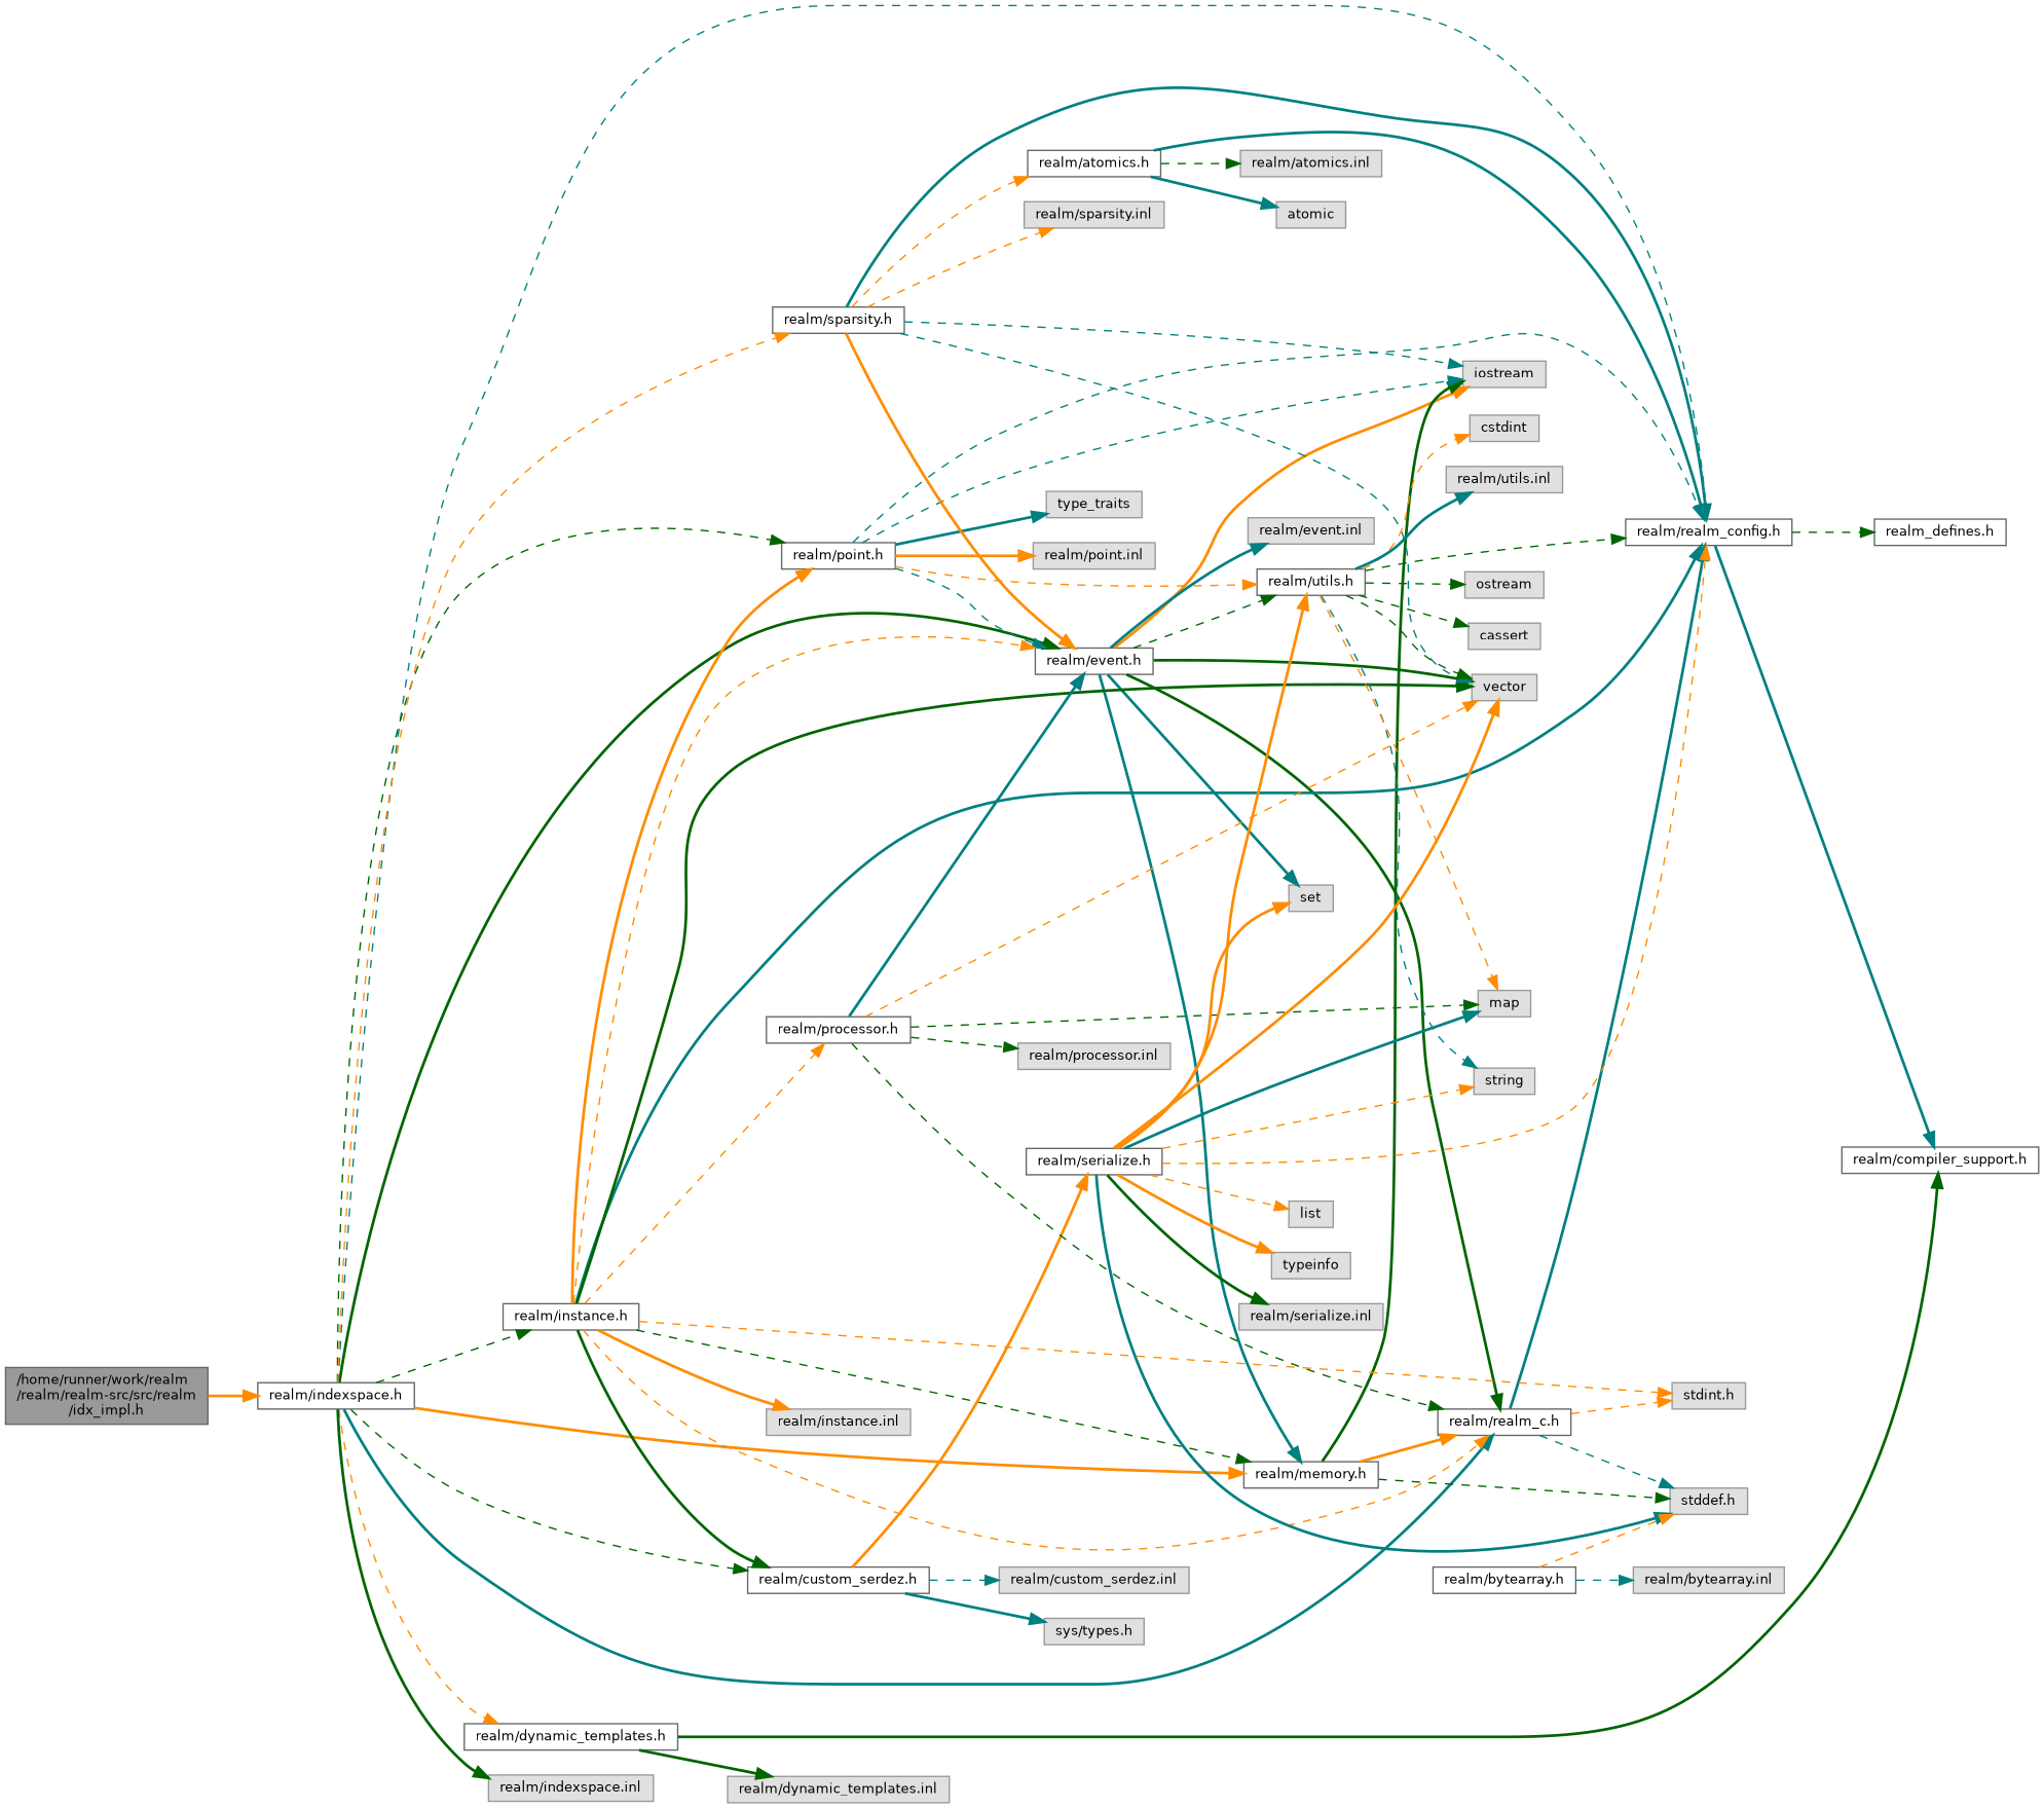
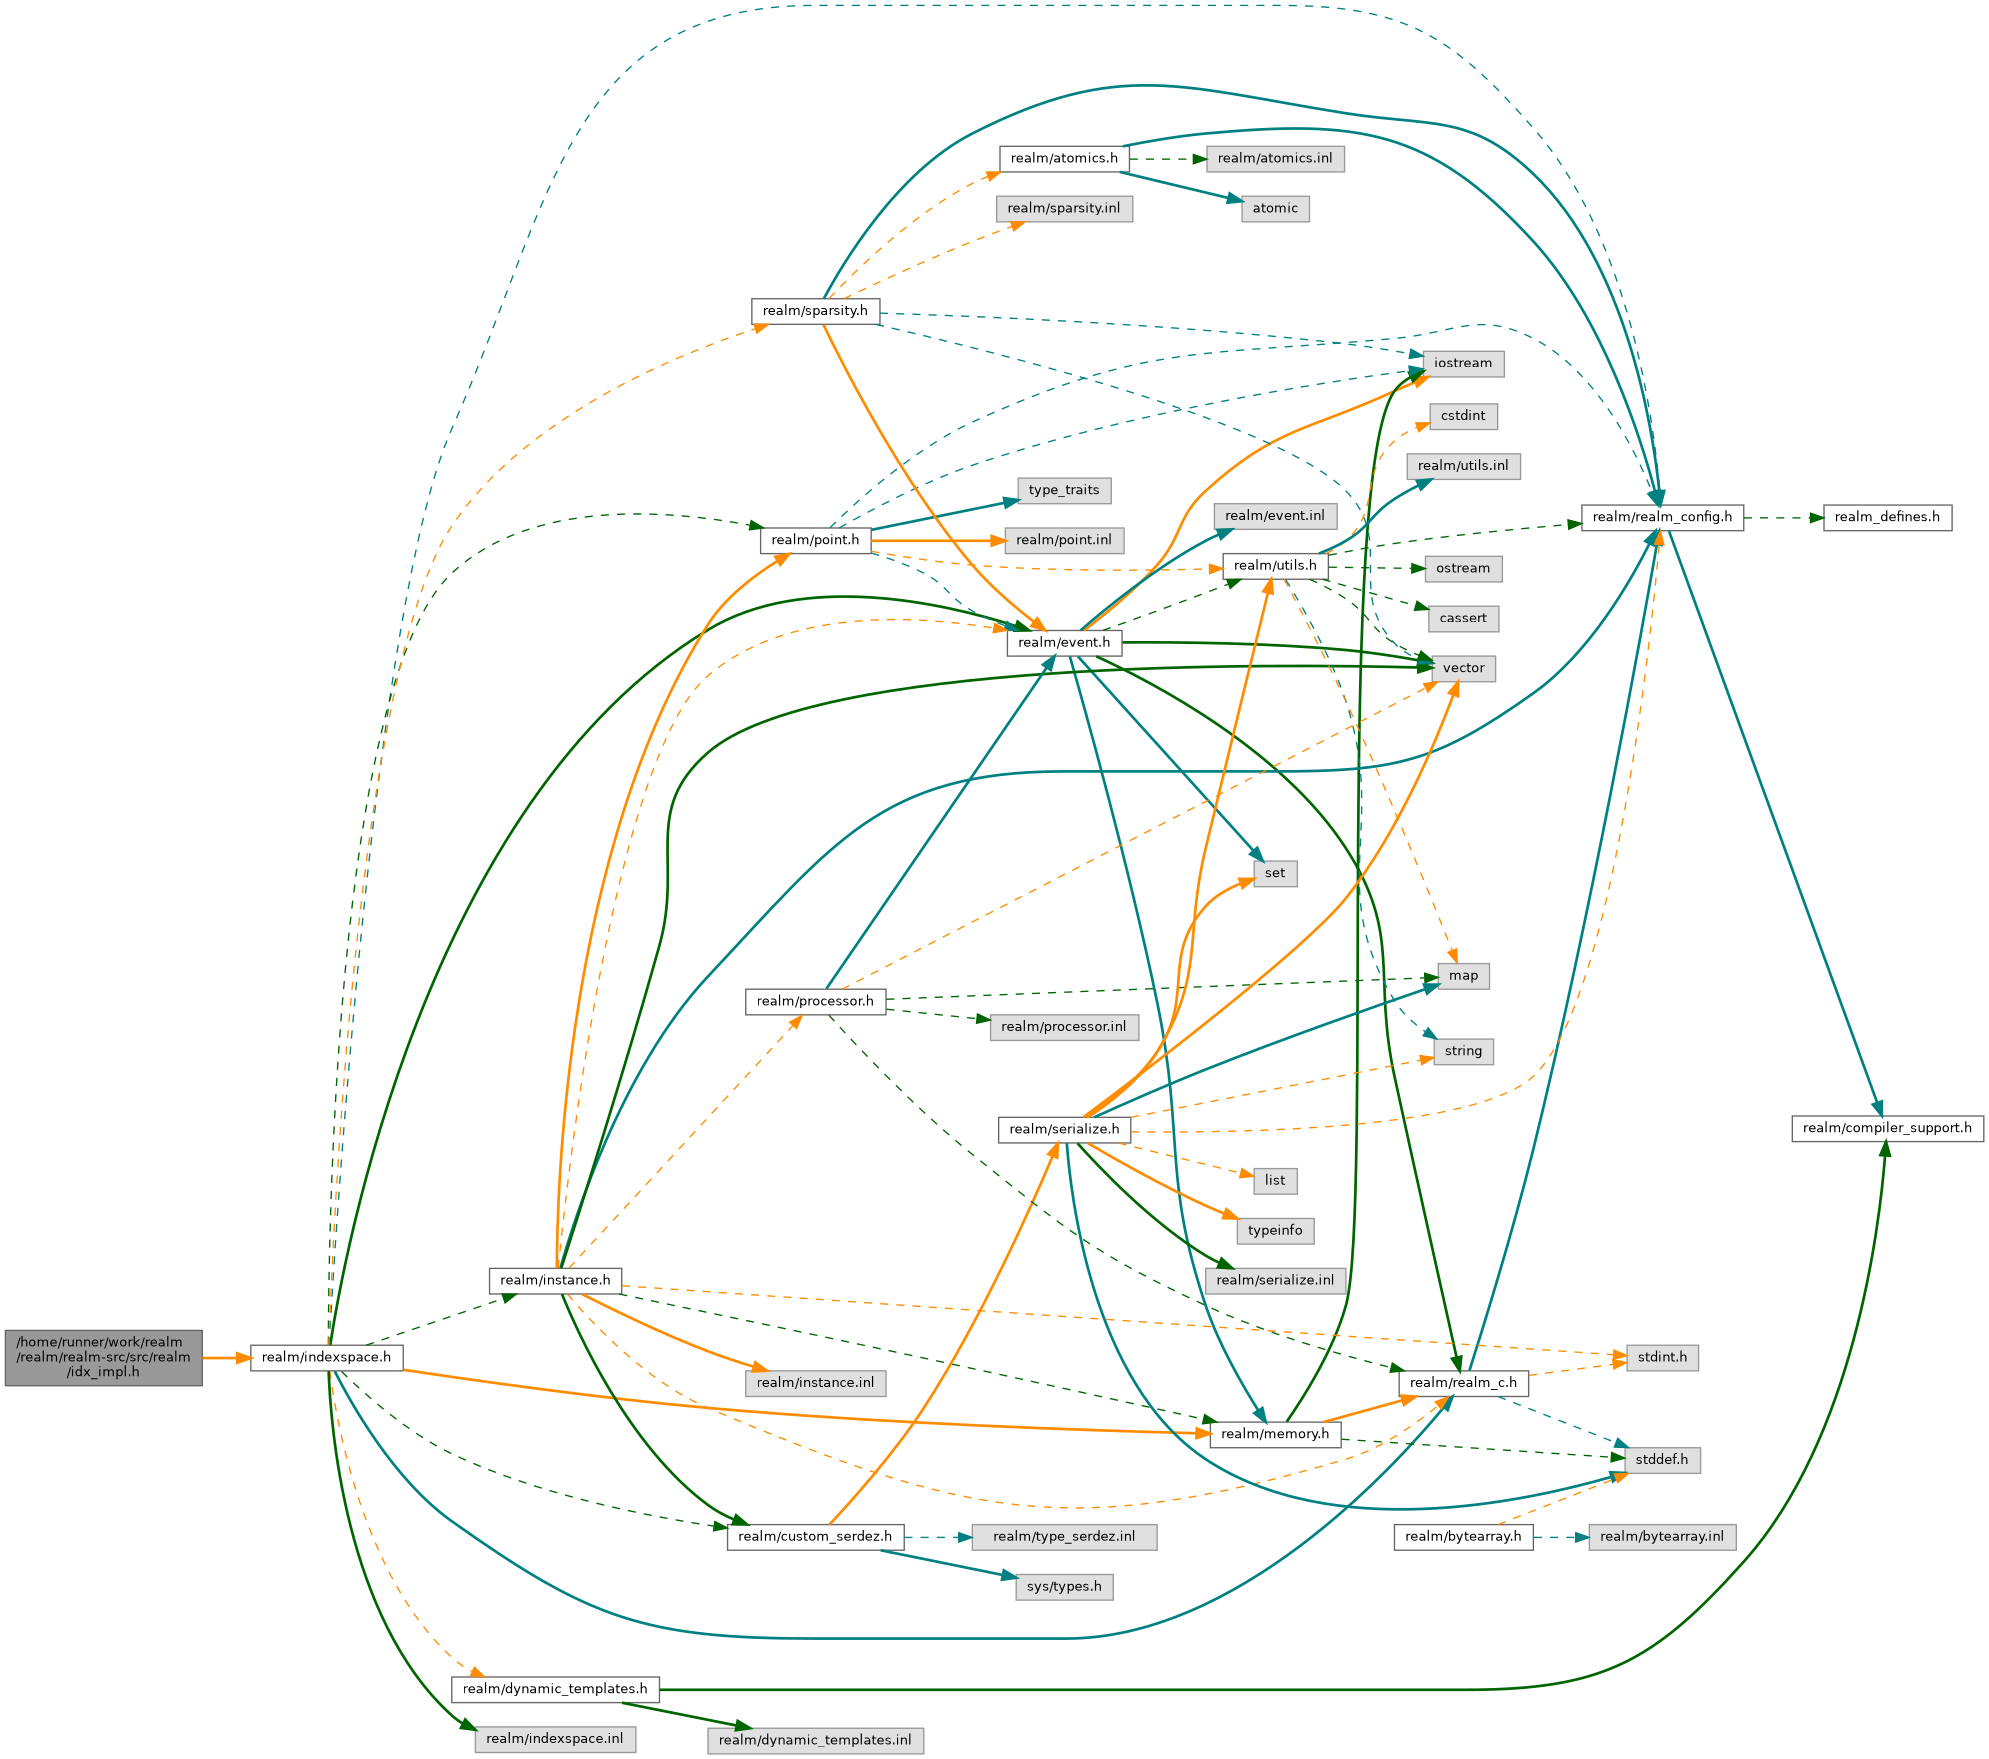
  digraph {
    rankdir=LR
    node [color=grey60 fillcolor="#E0E0E0" fontname=Helvetica fontsize=10 shape=box style=filled]
    edge [color=darkorange fontname=Helvetica fontsize=10 labelfontname=Helvetica labelfontsize=10 style=dashed]
    n1 [color=gray40 fillcolor=grey60 fontcolor=black height=0.2 label="/home/runner/work/realm\l/realm/realm-src/src/realm\l/idx_impl.h" width=0.4]
    n2 [color=grey40 fillcolor=white height=0.2 label="realm/indexspace.h" width=0.4]
    n3 [color=grey40 fillcolor=white height=0.2 label="realm/event.h" width=0.4]
    n4 [color=grey40 fillcolor=white height=0.2 label="realm/realm_c.h" width=0.4]
    n5 [color=grey40 fillcolor=white height=0.2 label="realm/realm_config.h" width=0.4]
    n6 [color=grey40 fillcolor=white height=0.2 label="realm/memory.h" width=0.4]
    n7 [color=grey40 fillcolor=white height=0.2 label="realm/point.h" width=0.4]
    n8 [color=grey40 fillcolor=white height=0.2 label="realm/instance.h" width=0.4]
    n9 [color=grey40 fillcolor=white height=0.2 label="realm/custom_serdez.h" width=0.4]
    n10 [color=grey40 fillcolor=white height=0.2 label="realm/sparsity.h" width=0.4]
    n11 [color=grey40 fillcolor=white height=0.2 label="realm/dynamic_templates.h" width=0.4]
    n12 [height=0.2 label="realm/indexspace.inl" width=0.4]
    n13 [color=grey40 fillcolor=white height=0.2 label="realm/utils.h" width=0.4]
    n14 [height=0.2 label=vector width=0.4]
    n15 [height=0.2 label=iostream width=0.4]
    n16 [height=0.2 label=set width=0.4]
    n17 [height=0.2 label="realm/event.inl" width=0.4]
    n18 [height=0.2 label="stddef.h" width=0.4]
    n19 [height=0.2 label="stdint.h" width=0.4]
    n20 [color=grey40 fillcolor=white height=0.2 label="realm_defines.h" width=0.4]
    n21 [color=grey40 fillcolor=white height=0.2 label="realm/compiler_support.h" width=0.4]
    n22 [height=0.2 label=type_traits width=0.4]
    n23 [height=0.2 label="realm/point.inl" width=0.4]
    n24 [color=grey40 fillcolor=white height=0.2 label="realm/processor.h" width=0.4]
    n25 [height=0.2 label="realm/instance.inl" width=0.4]
    n26 [color=grey40 fillcolor=white height=0.2 label="realm/serialize.h" width=0.4]
    n27 [height=0.2 label="sys/types.h" width=0.4]
-   n28 [height=0.2 label="realm/custom_serdez.inl" width=0.4]
+   n28 [height=0.2 label="realm/type_serdez.inl" width=0.4]
    n29 [color=grey40 fillcolor=white height=0.2 label="realm/atomics.h" width=0.4]
    n30 [height=0.2 label="realm/sparsity.inl" width=0.4]
    n31 [height=0.2 label="realm/dynamic_templates.inl" width=0.4]
    n32 [height=0.2 label=string width=0.4]
    n33 [height=0.2 label=ostream width=0.4]
    n34 [height=0.2 label=map width=0.4]
    n35 [height=0.2 label=cassert width=0.4]
    n36 [height=0.2 label=cstdint width=0.4]
    n37 [height=0.2 label="realm/utils.inl" width=0.4]
    n38 [height=0.2 label="realm/processor.inl" width=0.4]
    n39 [height=0.2 label=list width=0.4]
    n40 [height=0.2 label=typeinfo width=0.4]
    n41 [height=0.2 label="realm/serialize.inl" width=0.4]
    n42 [color=grey40 fillcolor=white height=0.2 label="realm/bytearray.h" width=0.4]
    n43 [height=0.2 label="realm/bytearray.inl" width=0.4]
    n44 [height=0.2 label=atomic width=0.4]
    n45 [height=0.2 label="realm/atomics.inl" width=0.4]
    n1 -> n2 [style=bold]
    n2 -> n3 [color=darkgreen style=bold]
    n2 -> n4 [color=teal style=bold]
    n2 -> n5 [color=teal]
    n2 -> n6 [style=bold]
    n2 -> n7 [color=darkgreen]
    n2 -> n8 [color=darkgreen]
    n2 -> n9 [color=darkgreen]
    n2 -> n10
    n2 -> n11
    n2 -> n12 [color=darkgreen style=bold]
    n3 -> n4 [color=darkgreen style=bold]
    n3 -> n6 [color=teal style=bold]
    n3 -> n13 [color=darkgreen]
    n3 -> n14 [color=darkgreen style=bold]
    n3 -> n15 [style=bold]
    n3 -> n16 [color=teal style=bold]
    n3 -> n17 [color=teal style=bold]
    n4 -> n5 [color=teal style=bold]
    n4 -> n18 [color=teal]
    n4 -> n19
    n5 -> n20 [color=darkgreen]
    n5 -> n21 [color=teal style=bold]
    n6 -> n4 [style=bold]
    n6 -> n15 [color=darkgreen style=bold]
    n6 -> n18 [color=darkgreen]
    n7 -> n3 [color=teal]
    n7 -> n5 [color=teal]
    n7 -> n13
    n7 -> n15 [color=teal]
    n7 -> n22 [color=teal style=bold]
    n7 -> n23 [style=bold]
    n8 -> n3
    n8 -> n4
    n8 -> n5 [color=teal style=bold]
    n8 -> n6 [color=darkgreen]
    n8 -> n7 [style=bold]
    n8 -> n9 [color=darkgreen style=bold]
    n8 -> n14 [color=darkgreen style=bold]
    n8 -> n19
    n8 -> n24
    n8 -> n25 [style=bold]
    n9 -> n26 [style=bold]
    n9 -> n27 [color=teal style=bold]
    n9 -> n28 [color=teal]
    n10 -> n3 [style=bold]
    n10 -> n5 [color=teal style=bold]
    n10 -> n14 [color=teal]
    n10 -> n15 [color=teal]
    n10 -> n29
    n10 -> n30
    n11 -> n21 [color=darkgreen style=bold]
    n11 -> n31 [color=darkgreen style=bold]
    n13 -> n5 [color=darkgreen]
    n13 -> n14 [color=darkgreen]
    n13 -> n32 [color=teal]
    n13 -> n33 [color=darkgreen]
    n13 -> n34
    n13 -> n35 [color=darkgreen]
    n13 -> n36
    n13 -> n37 [color=teal style=bold]
    n24 -> n3 [color=teal style=bold]
    n24 -> n4 [color=darkgreen]
    n24 -> n14
    n24 -> n34 [color=darkgreen]
    n24 -> n38 [color=darkgreen]
    n26 -> n5
    n26 -> n13 [style=bold]
    n26 -> n14 [style=bold]
    n26 -> n16 [style=bold]
    n26 -> n18 [color=teal style=bold]
    n26 -> n32
    n26 -> n34 [color=teal style=bold]
    n26 -> n39
    n26 -> n40 [style=bold]
    n26 -> n41 [color=darkgreen style=bold]
    n29 -> n5 [color=teal style=bold]
    n29 -> n44 [color=teal style=bold]
    n29 -> n45 [color=darkgreen]
    n42 -> n18
    n42 -> n43 [color=teal]
  }
